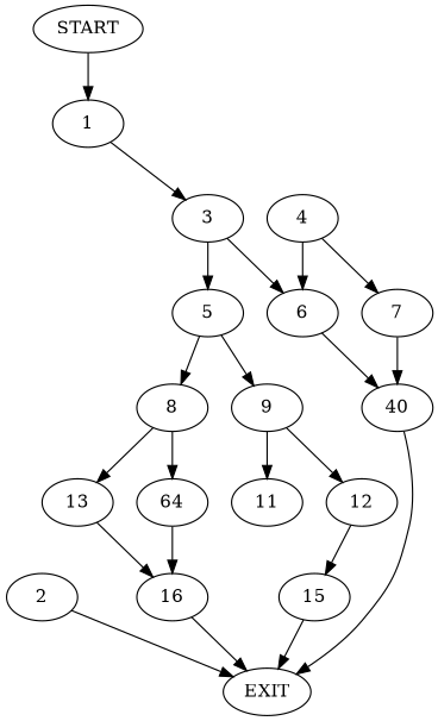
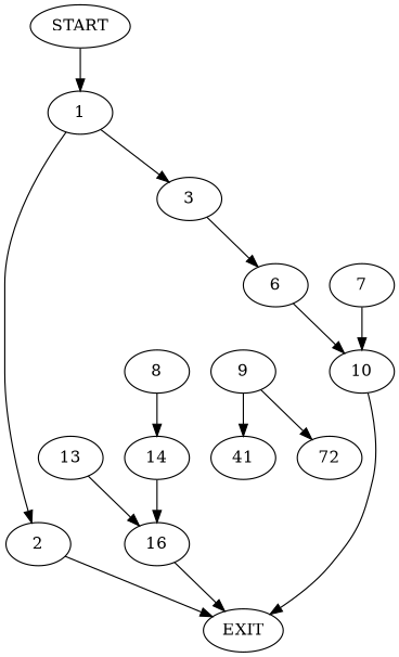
  digraph {
    fontname="DejaVu Serif"
    node [fontname="DejaVu Serif"]
    edge [fontname="DejaVu Serif"]
    n1 [label=START]
    1
    2
    3
    n5 [label=EXIT]
-   5
    6
-   4
    7
    8
    9
-   10 [label=40]
+   10
    13
-   14 [label=64]
-   11
-   12
+   14
+   11 [label=41]
+   12 [label=72]
    16
-   15
    n1 -> 1
+   1 -> 2
    1 -> 3
    2 -> n5
-   3 -> 5
    3 -> 6
-   5 -> 8
-   5 -> 9
    6 -> 10
-   4 -> 6
-   4 -> 7
    7 -> 10
-   8 -> 13
    8 -> 14
    9 -> 11
    9 -> 12
    10 -> n5
    13 -> 16
    14 -> 16
-   12 -> 15
    16 -> n5
-   15 -> n5
  }
